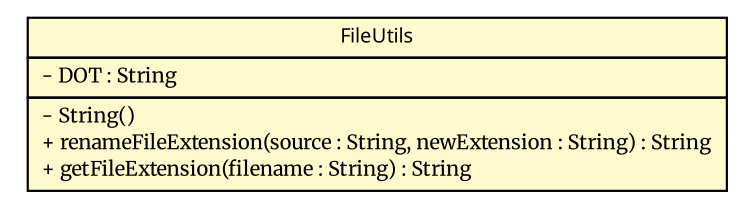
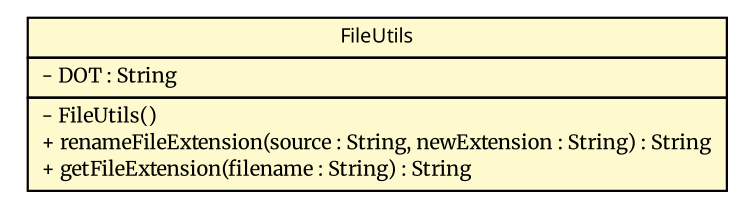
  digraph {
    nodesep=0.25
    ranksep=0.5
    rankdir=LR
    fontname=Merriweather
-   n1 [fontcolor=black fontname=Merriweather fontsize=9.0 label=<<table title="broadwick.io.FileUtils" border="0" cellborder="1" cellspacing="0" cellpadding="2" port="p" bgcolor="lemonChiffon" href="./FileUtils.html"> 		<tr><td><table border="0" cellspacing="0" cellpadding="1"> <tr><td align="center" balign="center"><font face="Trebuchet MS"> FileUtils </font></td></tr> 		</table></td></tr> 		<tr><td><table border="0" cellspacing="0" cellpadding="1"> <tr><td align="left" balign="left"> - DOT : String </td></tr> 		</table></td></tr> 		<tr><td><table border="0" cellspacing="0" cellpadding="1"> <tr><td align="left" balign="left"> - String() </td></tr> <tr><td align="left" balign="left"> + renameFileExtension(source : String, newExtension : String) : String </td></tr> <tr><td align="left" balign="left"> + getFileExtension(filename : String) : String </td></tr> 		</table></td></tr> 		</table>> shape=plaintext]
+   n1 [fontcolor=black fontname=Merriweather fontsize=9.0 label=<<table title="broadwick.io.FileUtils" border="0" cellborder="1" cellspacing="0" cellpadding="2" port="p" bgcolor="lemonChiffon" href="./FileUtils.html"> 		<tr><td><table border="0" cellspacing="0" cellpadding="1"> <tr><td align="center" balign="center"><font face="Trebuchet MS"> FileUtils </font></td></tr> 		</table></td></tr> 		<tr><td><table border="0" cellspacing="0" cellpadding="1"> <tr><td align="left" balign="left"> - DOT : String </td></tr> 		</table></td></tr> 		<tr><td><table border="0" cellspacing="0" cellpadding="1"> <tr><td align="left" balign="left"> - FileUtils() </td></tr> <tr><td align="left" balign="left"> + renameFileExtension(source : String, newExtension : String) : String </td></tr> <tr><td align="left" balign="left"> + getFileExtension(filename : String) : String </td></tr> 		</table></td></tr> 		</table>> shape=plaintext]
  }
